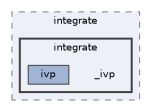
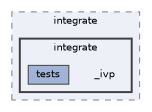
  digraph {
    compound=true
    node [fontname=Helvetica fontsize=10]
    n1 [height=0.2 label=_ivp shape=plaintext width=0.4]
-   n2 [color=grey25 fillcolor="#a2b4d6" height=0.2 label=ivp shape=box style=filled width=0.4]
+   n2 [color=grey25 fillcolor="#a2b4d6" height=0.2 label=tests shape=box style=filled width=0.4]
    subgraph cluster_1 {
      bgcolor="#edf0f7"
      fontname=Helvetica
      fontsize=10
      label=integrate
      pencolor=grey50
      style="filled,dashed"
      subgraph cluster_2 {
        bgcolor="#edf0f7"
        fontname=Helvetica
        fontsize=10
        pencolor=grey25
        style="filled,bold"
        n1
        n2
      }
    }
  }
